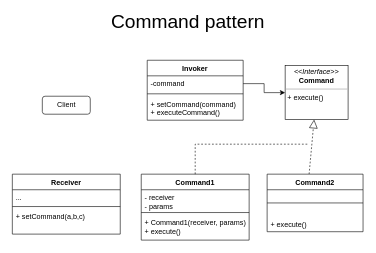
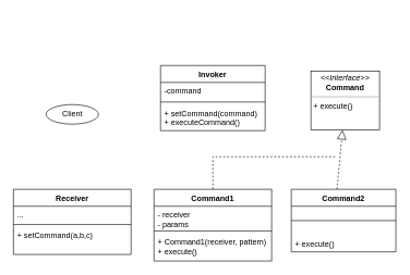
  <mxCell id="0" />
  <mxCell id="1" parent="0" />
  <mxCell id="2" value="Invoker" style="swimlane;fontStyle=1;align=center;verticalAlign=top;childLayout=stackLayout;horizontal=1;startSize=26;horizontalStack=0;resizeParent=1;resizeParentMax=0;resizeLast=0;collapsible=1;marginBottom=0;labelBackgroundColor=none;" parent="1" vertex="1"><mxGeometry x="245" y="100" width="160" height="100" as="geometry"><mxRectangle x="300" y="90" width="100" height="26" as="alternateBounds" /></mxGeometry></mxCell>
  <mxCell id="3" value="-command" style="text;strokeColor=none;fillColor=none;align=left;verticalAlign=top;spacingLeft=4;spacingRight=4;overflow=hidden;rotatable=0;points=[[0,0.5],[1,0.5]];portConstraint=eastwest;" parent="2" vertex="1"><mxGeometry y="26" width="160" height="26" as="geometry" /></mxCell>
  <mxCell id="4" value="" style="line;strokeWidth=1;fillColor=none;align=left;verticalAlign=middle;spacingTop=-1;spacingLeft=3;spacingRight=3;rotatable=0;labelPosition=right;points=[];portConstraint=eastwest;" parent="2" vertex="1"><mxGeometry y="52" width="160" height="8" as="geometry" /></mxCell>
  <mxCell id="5" value="+ setCommand(command)&#10;+ executeCommand()" style="text;strokeColor=none;fillColor=none;align=left;verticalAlign=top;spacingLeft=4;spacingRight=4;overflow=hidden;rotatable=0;points=[[0,0.5],[1,0.5]];portConstraint=eastwest;" parent="2" vertex="1"><mxGeometry y="60" width="160" height="40" as="geometry" /></mxCell>
  <mxCell id="6" value="&lt;p style=&quot;margin: 0px ; margin-top: 4px ; text-align: center&quot;&gt;&lt;i&gt;&amp;lt;&amp;lt;Interface&amp;gt;&amp;gt;&lt;/i&gt;&lt;br&gt;&lt;b&gt;Command&lt;/b&gt;&lt;/p&gt;&lt;hr size=&quot;1&quot;&gt;&lt;p style=&quot;margin: 0px ; margin-left: 4px&quot;&gt;+ execute()&lt;/p&gt;" style="verticalAlign=top;align=left;overflow=fill;fontSize=12;fontFamily=Helvetica;html=1;labelBackgroundColor=none;rounded=0;" parent="1" vertex="1"><mxGeometry x="475" y="109" width="105" height="90" as="geometry" /></mxCell>
- <mxCell id="7" value="" style="edgeStyle=orthogonalEdgeStyle;rounded=0;orthogonalLoop=1;jettySize=auto;html=1;" parent="1" source="3" target="6" edge="1"><mxGeometry relative="1" as="geometry" /></mxCell>
  <mxCell id="8" value="Command1" style="swimlane;fontStyle=1;align=center;verticalAlign=top;childLayout=stackLayout;horizontal=1;startSize=26;horizontalStack=0;resizeParent=1;resizeParentMax=0;resizeLast=0;collapsible=1;marginBottom=0;rounded=0;labelBackgroundColor=none;" parent="1" vertex="1"><mxGeometry x="235" y="290" width="180" height="110" as="geometry" /></mxCell>
  <mxCell id="9" value="- receiver&#10;- params" style="text;strokeColor=none;fillColor=none;align=left;verticalAlign=top;spacingLeft=4;spacingRight=4;overflow=hidden;rotatable=0;points=[[0,0.5],[1,0.5]];portConstraint=eastwest;" parent="8" vertex="1"><mxGeometry y="26" width="180" height="34" as="geometry" /></mxCell>
  <mxCell id="10" value="" style="line;strokeWidth=1;fillColor=none;align=left;verticalAlign=middle;spacingTop=-1;spacingLeft=3;spacingRight=3;rotatable=0;labelPosition=right;points=[];portConstraint=eastwest;" parent="8" vertex="1"><mxGeometry y="60" width="180" height="8" as="geometry" /></mxCell>
- <mxCell id="11" value="+ Command1(receiver, params)&#10;+ execute()" style="text;strokeColor=none;fillColor=none;align=left;verticalAlign=top;spacingLeft=4;spacingRight=4;overflow=hidden;rotatable=0;points=[[0,0.5],[1,0.5]];portConstraint=eastwest;" parent="8" vertex="1"><mxGeometry y="68" width="180" height="42" as="geometry" /></mxCell>
+ <mxCell id="11" value="+ Command1(receiver, pattern)&#10;+ execute()" style="text;strokeColor=none;fillColor=none;align=left;verticalAlign=top;spacingLeft=4;spacingRight=4;overflow=hidden;rotatable=0;points=[[0,0.5],[1,0.5]];portConstraint=eastwest;" parent="8" vertex="1"><mxGeometry y="68" width="180" height="42" as="geometry" /></mxCell>
  <mxCell id="12" value="" style="endArrow=block;dashed=1;endFill=0;endSize=12;html=1;rounded=0;exitX=0.5;exitY=0;exitDx=0;exitDy=0;" parent="1" target="6" edge="1"><mxGeometry width="160" relative="1" as="geometry"><mxPoint x="515" y="290" as="sourcePoint" /><mxPoint x="515" y="240" as="targetPoint" /></mxGeometry></mxCell>
  <mxCell id="13" value="" style="endArrow=none;dashed=1;html=1;rounded=0;exitX=0.5;exitY=0;exitDx=0;exitDy=0;" parent="1" source="8" edge="1"><mxGeometry width="50" height="50" relative="1" as="geometry"><mxPoint x="315" y="320" as="sourcePoint" /><mxPoint x="515" y="240" as="targetPoint" /><Array as="points"><mxPoint x="325" y="240" /><mxPoint x="425" y="240" /></Array></mxGeometry></mxCell>
  <mxCell id="14" value="Command2" style="swimlane;fontStyle=1;align=center;verticalAlign=top;childLayout=stackLayout;horizontal=1;startSize=26;horizontalStack=0;resizeParent=1;resizeParentMax=0;resizeLast=0;collapsible=1;marginBottom=0;" parent="1" vertex="1"><mxGeometry x="445" y="290" width="160" height="96" as="geometry" /></mxCell>
  <mxCell id="15" value="" style="line;strokeWidth=1;fillColor=none;align=left;verticalAlign=middle;spacingTop=-1;spacingLeft=3;spacingRight=3;rotatable=0;labelPosition=right;points=[];portConstraint=eastwest;" parent="14" vertex="1"><mxGeometry y="26" width="160" height="44" as="geometry" /></mxCell>
  <mxCell id="16" value="+ execute()" style="text;strokeColor=none;fillColor=none;align=left;verticalAlign=top;spacingLeft=4;spacingRight=4;overflow=hidden;rotatable=0;points=[[0,0.5],[1,0.5]];portConstraint=eastwest;" parent="14" vertex="1"><mxGeometry y="70" width="160" height="26" as="geometry" /></mxCell>
- <mxCell id="17" value="Client" style="html=1;rounded=1;" parent="1" vertex="1"><mxGeometry x="70" y="160" width="80" height="30" as="geometry" /></mxCell>
+ <mxCell id="17" value="Client" style="ellipse;html=1;" parent="1" vertex="1"><mxGeometry x="70" y="160" width="80" height="30" as="geometry" /></mxCell>
  <mxCell id="18" value="Receiver" style="swimlane;fontStyle=1;align=center;verticalAlign=top;childLayout=stackLayout;horizontal=1;startSize=26;horizontalStack=0;resizeParent=1;resizeParentMax=0;resizeLast=0;collapsible=1;marginBottom=0;rounded=0;labelBackgroundColor=none;" parent="1" vertex="1"><mxGeometry x="20" y="290" width="180" height="100" as="geometry" /></mxCell>
  <mxCell id="19" value="..." style="text;strokeColor=none;fillColor=none;align=left;verticalAlign=top;spacingLeft=4;spacingRight=4;overflow=hidden;rotatable=0;points=[[0,0.5],[1,0.5]];portConstraint=eastwest;" parent="18" vertex="1"><mxGeometry y="26" width="180" height="24" as="geometry" /></mxCell>
  <mxCell id="20" value="" style="line;strokeWidth=1;fillColor=none;align=left;verticalAlign=middle;spacingTop=-1;spacingLeft=3;spacingRight=3;rotatable=0;labelPosition=right;points=[];portConstraint=eastwest;" parent="18" vertex="1"><mxGeometry y="50" width="180" height="8" as="geometry" /></mxCell>
  <mxCell id="21" value="+ setCommand(a,b,c)" style="text;strokeColor=none;fillColor=none;align=left;verticalAlign=top;spacingLeft=4;spacingRight=4;overflow=hidden;rotatable=0;points=[[0,0.5],[1,0.5]];portConstraint=eastwest;" parent="18" vertex="1"><mxGeometry y="58" width="180" height="42" as="geometry" /></mxCell>
- <mxCell id="22" value="Command pattern" style="text;html=1;strokeColor=none;fillColor=none;align=center;verticalAlign=middle;whiteSpace=wrap;rounded=0;shadow=1;glass=0;sketch=1;fontSize=32;" parent="1" vertex="1"><mxGeometry x="88" y="20" width="450" height="30" as="geometry" /></mxCell>
